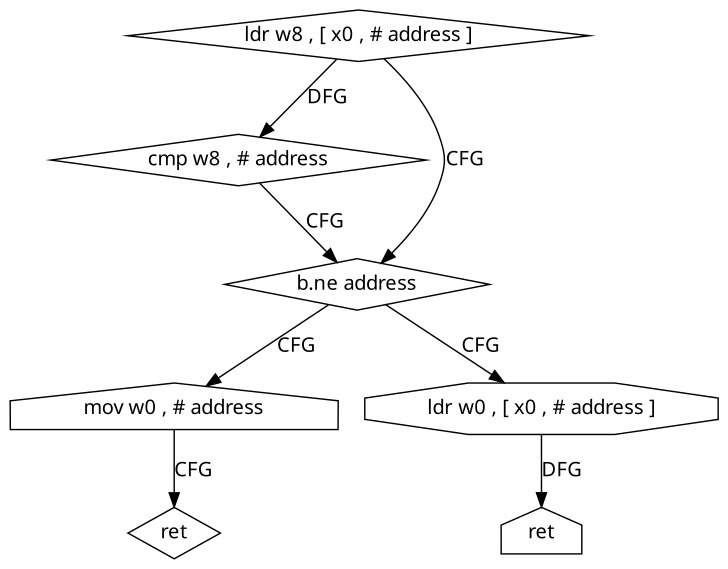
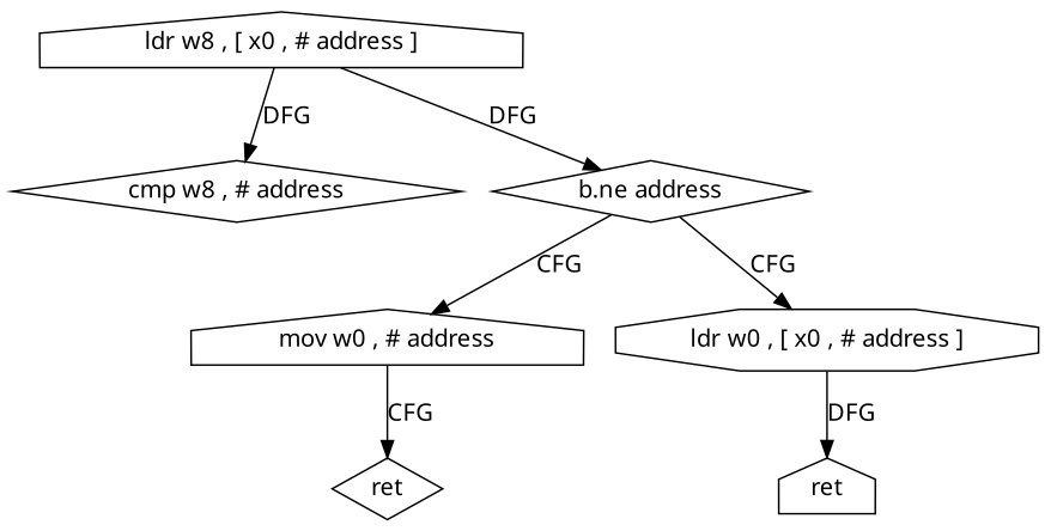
  digraph {
    fontname="Noto Sans"
    node [fontname="Noto Sans" shape=diamond]
    edge [fontname="Noto Sans"]
-   n1 [label="ldr w8 , [ x0 , # address ]"]
+   n1 [label="ldr w8 , [ x0 , # address ]" shape=house]
    n2 [label="cmp w8 , # address"]
    n3 [label="b.ne address"]
    n4 [label="mov w0 , # address" shape=house]
    n5 [label="ldr w0 , [ x0 , # address ]" shape=octagon]
    n6 [label=ret]
    n7 [label=ret shape=house]
    n1 -> n2 [label=DFG]
-   n1 -> n3 [label=CFG]
-   n2 -> n3 [label=CFG]
+   n1 -> n3 [label=DFG]
    n3 -> n4 [label=CFG]
    n3 -> n5 [label=CFG]
    n4 -> n6 [label=CFG]
    n5 -> n7 [label=DFG]
  }
